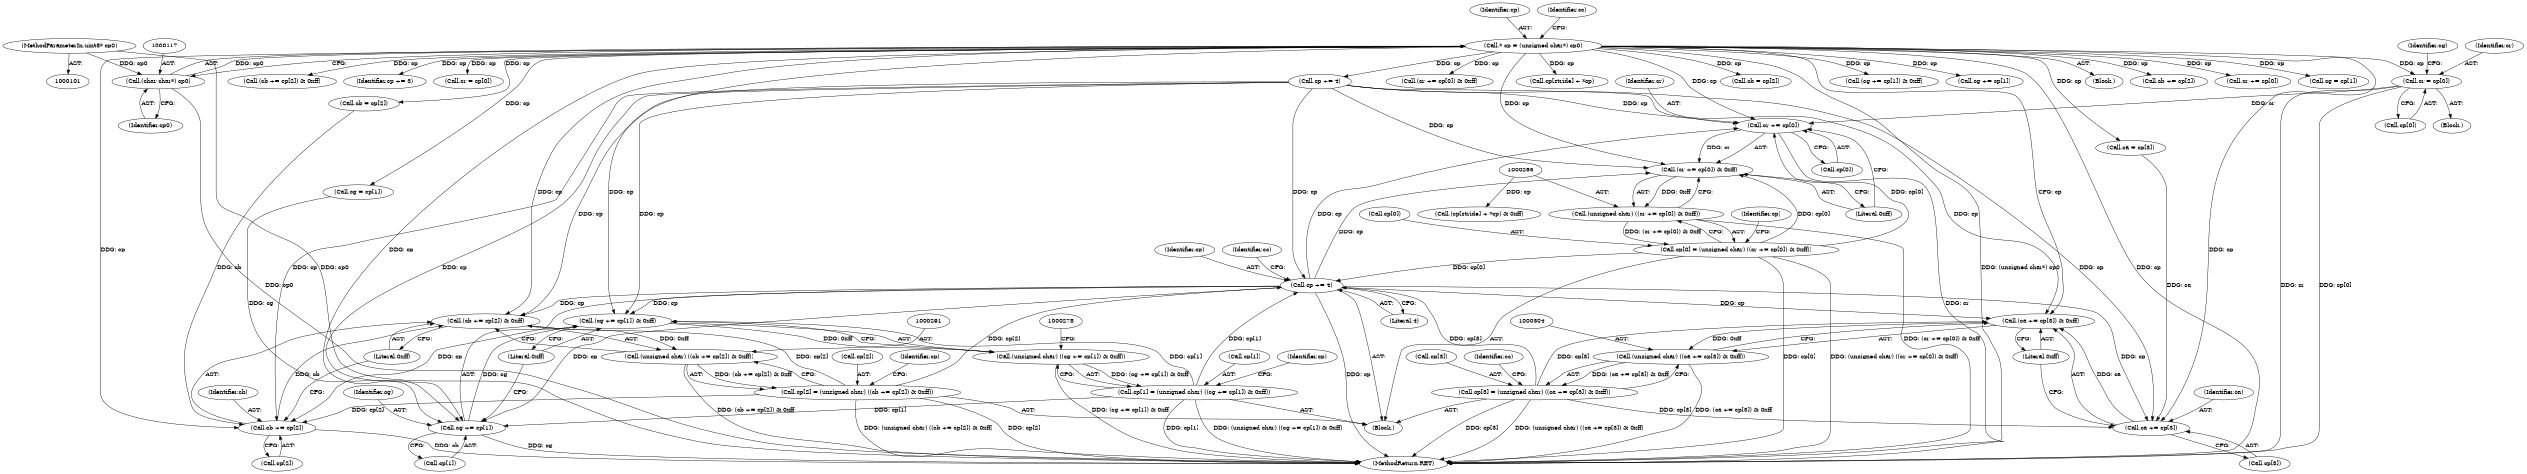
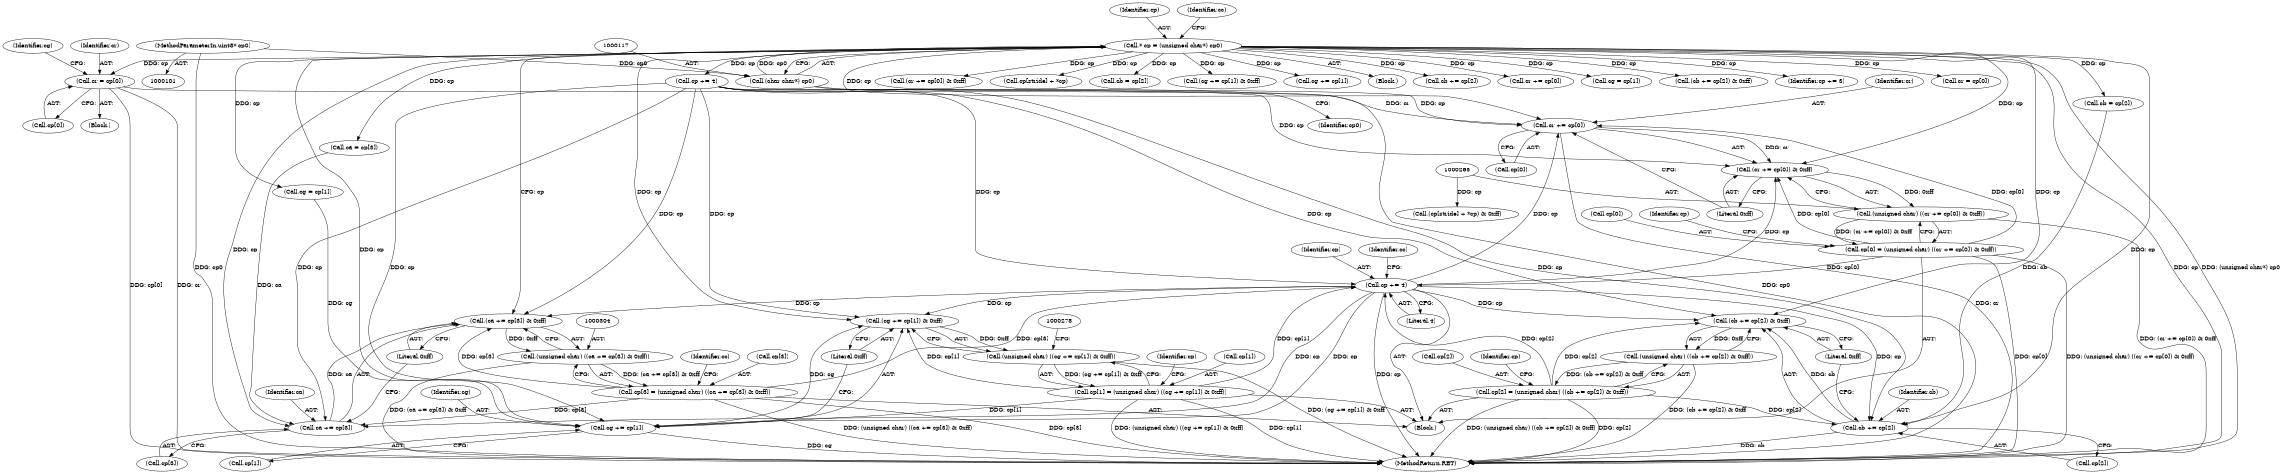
  digraph {
    n1 [label="(Call,cr = cp[0])"]
    n2 [label="(Call,cr += cp[0])"]
    n3 [label="(MethodReturn,RET)"]
    n4 [label="(Call,cp[0])"]
    n5 [label="(Block,)"]
    n6 [label="(Call,(cr += cp[0]) & 0xff)"]
    n7 [label="(Call,cp[0])"]
    n8 [label="(Call,* cp = (unsigned char*) cp0)"]
    n9 [label="(Call,(char char*) cp0)"]
    n10 [label="(Call,(cg += cp[1]) & 0xff)"]
    n11 [label="(Call,cg += cp[1])"]
    n12 [label="(Call,(cb += cp[2]) & 0xff)"]
    n13 [label="(Call,cb += cp[2])"]
    n14 [label="(Call,(ca += cp[3]) & 0xff)"]
    n15 [label="(Call,ca += cp[3])"]
    n16 [label="(Call,(cr += cp[0]) & 0xff)"]
    n17 [label="(Call,cp[stride] + *cp)"]
    n18 [label="(Call,cb = cp[2])"]
    n19 [label="(Call,cp += 4)"]
    n20 [label="(Call,(cg += cp[1]) & 0xff)"]
    n21 [label="(Call,cg += cp[1])"]
    n22 [label="(Block,)"]
    n23 [label="(Call,cb += cp[2])"]
    n24 [label="(Call,cr += cp[0])"]
    n25 [label="(Call,cg = cp[1])"]
    n26 [label="(Call,(cb += cp[2]) & 0xff)"]
    n27 [label="(Identifier,cp += 3)"]
    n28 [label="(Call,cg = cp[1])"]
    n29 [label="(Call,cr = cp[0])"]
    n30 [label="(Call,ca = cp[3])"]
    n31 [label="(Call,cb = cp[2])"]
    n32 [label="(Identifier,cp0)"]
    n33 [label="(Call,(unsigned char) ((cr += cp[0]) & 0xff))"]
    n34 [label="(Literal,0xff)"]
    n35 [label="(Call,(unsigned char) ((cg += cp[1]) & 0xff))"]
    n36 [label="(Literal,0xff)"]
    n37 [label="(Call,cp[1])"]
    n38 [label="(Call,(unsigned char) ((cb += cp[2]) & 0xff))"]
    n39 [label="(Literal,0xff)"]
    n40 [label="(Call,cp[2])"]
    n41 [label="(Call,(unsigned char) ((ca += cp[3]) & 0xff))"]
    n42 [label="(Literal,0xff)"]
    n43 [label="(Call,cp[3])"]
    n44 [label="(Call,cp += 4)"]
    n45 [label="(Call,(cp[stride] + *cp) & 0xff)"]
    n46 [label="(MethodParameterIn,uint8* cp0)"]
    1000101
    n48 [label="(Call,cp[0] = (unsigned char) ((cr += cp[0]) & 0xff))"]
    n49 [label="(Block,)"]
    n50 [label="(Literal,4)"]
    n51 [label="(Call,cp[1] = (unsigned char) ((cg += cp[1]) & 0xff))"]
    n52 [label="(Call,cp[2] = (unsigned char) ((cb += cp[2]) & 0xff))"]
    n53 [label="(Call,cp[3] = (unsigned char) ((ca += cp[3]) & 0xff))"]
    n54 [label="(Identifier,cg)"]
    n55 [label="(Identifier,cp)"]
    n56 [label="(Call,cp[0])"]
    n57 [label="(Identifier,cp)"]
    n58 [label="(Identifier,cc)"]
    n59 [label="(Identifier,cp)"]
    n60 [label="(Call,cp[1])"]
    n61 [label="(Call,cp[3])"]
    n62 [label="(Identifier,cr)"]
    n63 [label="(Call,cp[2])"]
    n64 [label="(Identifier,cb)"]
    n65 [label="(Identifier,cp)"]
    n66 [label="(Identifier,cc)"]
    n67 [label="(Identifier,cr)"]
    n68 [label="(Identifier,cp)"]
    n69 [label="(Identifier,ca)"]
    n70 [label="(Identifier,cc)"]
    n71 [label="(Identifier,cg)"]
    1000117
    1000265
    1000278
-   1000291
    1000304
    n1 -> n2 [label="DDG: cr"]
    n1 -> n3 [label="DDG: cr"]
    n1 -> n3 [label="DDG: cp[0]"]
    n1 -> n4 [label="CFG: "]
    n1 -> n5 [label="AST: "]
    n2 -> n3 [label="DDG: cr"]
    n2 -> n6 [label="AST: "]
    n2 -> n6 [label="DDG: cr"]
    n2 -> n7 [label="CFG: "]
    n4 -> n1 [label="AST: "]
    n6 -> n33 [label="AST: "]
    n6 -> n33 [label="DDG: 0xff"]
    n6 -> n34 [label="CFG: "]
    n7 -> n2 [label="AST: "]
    n8 -> n1 [label="DDG: cp"]
    n8 -> n2 [label="DDG: cp"]
    n8 -> n3 [label="DDG: cp"]
    n8 -> n3 [label="DDG: (unsigned char*) cp0"]
    n8 -> n6 [label="DDG: cp"]
    n8 -> n9 [label="CFG: "]
    n8 -> n10 [label="DDG: cp"]
    n8 -> n11 [label="DDG: cp"]
    n8 -> n12 [label="DDG: cp"]
    n8 -> n13 [label="DDG: cp"]
    n8 -> n14 [label="CFG: cp"]
    n8 -> n15 [label="DDG: cp"]
    n8 -> n16 [label="DDG: cp"]
    n8 -> n17 [label="DDG: cp"]
    n8 -> n18 [label="DDG: cp"]
    n8 -> n19 [label="DDG: cp"]
    n8 -> n20 [label="DDG: cp"]
    n8 -> n21 [label="DDG: cp"]
    n8 -> n22 [label="AST: "]
    n8 -> n23 [label="DDG: cp"]
    n8 -> n24 [label="DDG: cp"]
    n8 -> n25 [label="DDG: cp"]
    n8 -> n26 [label="DDG: cp"]
    n8 -> n27 [label="DDG: cp"]
    n8 -> n28 [label="DDG: cp"]
    n8 -> n29 [label="DDG: cp"]
    n8 -> n30 [label="DDG: cp"]
    n8 -> n31 [label="DDG: cp"]
    n9 -> n3 [label="DDG: cp0"]
    n9 -> n8 [label="AST: "]
    n9 -> n8 [label="DDG: cp0"]
    n9 -> n32 [label="CFG: "]
    n10 -> n35 [label="AST: "]
    n10 -> n35 [label="DDG: 0xff"]
    n10 -> n36 [label="CFG: "]
    n11 -> n3 [label="DDG: cg"]
    n11 -> n10 [label="AST: "]
    n11 -> n10 [label="DDG: cg"]
    n11 -> n37 [label="CFG: "]
    n12 -> n38 [label="AST: "]
    n12 -> n38 [label="DDG: 0xff"]
    n12 -> n39 [label="CFG: "]
    n13 -> n3 [label="DDG: cb"]
    n13 -> n12 [label="AST: "]
    n13 -> n12 [label="DDG: cb"]
    n13 -> n40 [label="CFG: "]
    n14 -> n41 [label="AST: "]
    n14 -> n41 [label="DDG: 0xff"]
    n14 -> n42 [label="CFG: "]
    n15 -> n14 [label="AST: "]
    n15 -> n14 [label="DDG: ca"]
    n15 -> n43 [label="CFG: "]
    n19 -> n2 [label="DDG: cp"]
    n19 -> n6 [label="DDG: cp"]
    n19 -> n10 [label="DDG: cp"]
    n19 -> n11 [label="DDG: cp"]
    n19 -> n12 [label="DDG: cp"]
    n19 -> n13 [label="DDG: cp"]
    n19 -> n14 [label="DDG: cp"]
    n19 -> n15 [label="DDG: cp"]
    n19 -> n44 [label="DDG: cp"]
    n28 -> n11 [label="DDG: cg"]
    n30 -> n15 [label="DDG: ca"]
    n31 -> n13 [label="DDG: cb"]
-   n32 -> n9 [label="AST: "]
    n33 -> n3 [label="DDG: (cr += cp[0]) & 0xff"]
    n33 -> n6 [label="CFG: "]
    n33 -> n48 [label="AST: "]
    n33 -> n48 [label="DDG: (cr += cp[0]) & 0xff"]
    n34 -> n2 [label="CFG: "]
    n34 -> n6 [label="AST: "]
    n35 -> n3 [label="DDG: (cg += cp[1]) & 0xff"]
    n35 -> n10 [label="CFG: "]
    n35 -> n51 [label="AST: "]
    n35 -> n51 [label="DDG: (cg += cp[1]) & 0xff"]
    n36 -> n10 [label="AST: "]
    n36 -> n11 [label="CFG: "]
    n37 -> n11 [label="AST: "]
    n38 -> n3 [label="DDG: (cb += cp[2]) & 0xff"]
    n38 -> n12 [label="CFG: "]
    n38 -> n52 [label="AST: "]
    n38 -> n52 [label="DDG: (cb += cp[2]) & 0xff"]
    n39 -> n12 [label="AST: "]
    n39 -> n13 [label="CFG: "]
    n40 -> n13 [label="AST: "]
    n41 -> n3 [label="DDG: (ca += cp[3]) & 0xff"]
    n41 -> n14 [label="CFG: "]
    n41 -> n53 [label="AST: "]
    n41 -> n53 [label="DDG: (ca += cp[3]) & 0xff"]
    n42 -> n14 [label="AST: "]
    n42 -> n15 [label="CFG: "]
    n43 -> n15 [label="AST: "]
    n44 -> n2 [label="DDG: cp"]
    n44 -> n3 [label="DDG: cp"]
    n44 -> n6 [label="DDG: cp"]
    n44 -> n10 [label="DDG: cp"]
    n44 -> n11 [label="DDG: cp"]
    n44 -> n12 [label="DDG: cp"]
    n44 -> n13 [label="DDG: cp"]
    n44 -> n14 [label="DDG: cp"]
    n44 -> n15 [label="DDG: cp"]
    n44 -> n49 [label="AST: "]
    n44 -> n50 [label="CFG: "]
    n46 -> n3 [label="DDG: cp0"]
    n46 -> n9 [label="DDG: cp0"]
    n46 -> 1000101 [label="AST: "]
    n48 -> n2 [label="DDG: cp[0]"]
    n48 -> n3 [label="DDG: (unsigned char) ((cr += cp[0]) & 0xff)"]
    n48 -> n3 [label="DDG: cp[0]"]
    n48 -> n6 [label="DDG: cp[0]"]
    n48 -> n33 [label="CFG: "]
    n48 -> n44 [label="DDG: cp[0]"]
    n48 -> n49 [label="AST: "]
    n50 -> n44 [label="AST: "]
    n51 -> n3 [label="DDG: cp[1]"]
    n51 -> n3 [label="DDG: (unsigned char) ((cg += cp[1]) & 0xff)"]
    n51 -> n10 [label="DDG: cp[1]"]
    n51 -> n11 [label="DDG: cp[1]"]
    n51 -> n35 [label="CFG: "]
    n51 -> n44 [label="DDG: cp[1]"]
    n51 -> n49 [label="AST: "]
    n52 -> n3 [label="DDG: (unsigned char) ((cb += cp[2]) & 0xff)"]
    n52 -> n3 [label="DDG: cp[2]"]
    n52 -> n12 [label="DDG: cp[2]"]
    n52 -> n13 [label="DDG: cp[2]"]
    n52 -> n38 [label="CFG: "]
    n52 -> n44 [label="DDG: cp[2]"]
    n52 -> n49 [label="AST: "]
    n53 -> n3 [label="DDG: (unsigned char) ((ca += cp[3]) & 0xff)"]
    n53 -> n3 [label="DDG: cp[3]"]
    n53 -> n14 [label="DDG: cp[3]"]
    n53 -> n15 [label="DDG: cp[3]"]
    n53 -> n41 [label="CFG: "]
    n53 -> n44 [label="DDG: cp[3]"]
    n53 -> n49 [label="AST: "]
    n54 -> n11 [label="AST: "]
    n55 -> n52 [label="CFG: "]
    n56 -> n48 [label="AST: "]
    n57 -> n44 [label="AST: "]
    n58 -> n44 [label="CFG: "]
    n59 -> n8 [label="AST: "]
    n60 -> n51 [label="AST: "]
    n61 -> n53 [label="AST: "]
    n62 -> n1 [label="AST: "]
    n63 -> n52 [label="AST: "]
    n64 -> n13 [label="AST: "]
    n65 -> n48 [label="CFG: "]
    n66 -> n8 [label="CFG: "]
    n67 -> n2 [label="AST: "]
    n68 -> n51 [label="CFG: "]
    n69 -> n15 [label="AST: "]
    n70 -> n53 [label="CFG: "]
    n71 -> n1 [label="CFG: "]
    1000117 -> n9 [label="AST: "]
    1000265 -> n33 [label="AST: "]
    1000265 -> n45 [label="DDG: cp"]
    1000278 -> n35 [label="CFG: "]
-   1000291 -> n38 [label="AST: "]
    1000304 -> n41 [label="AST: "]
  }
